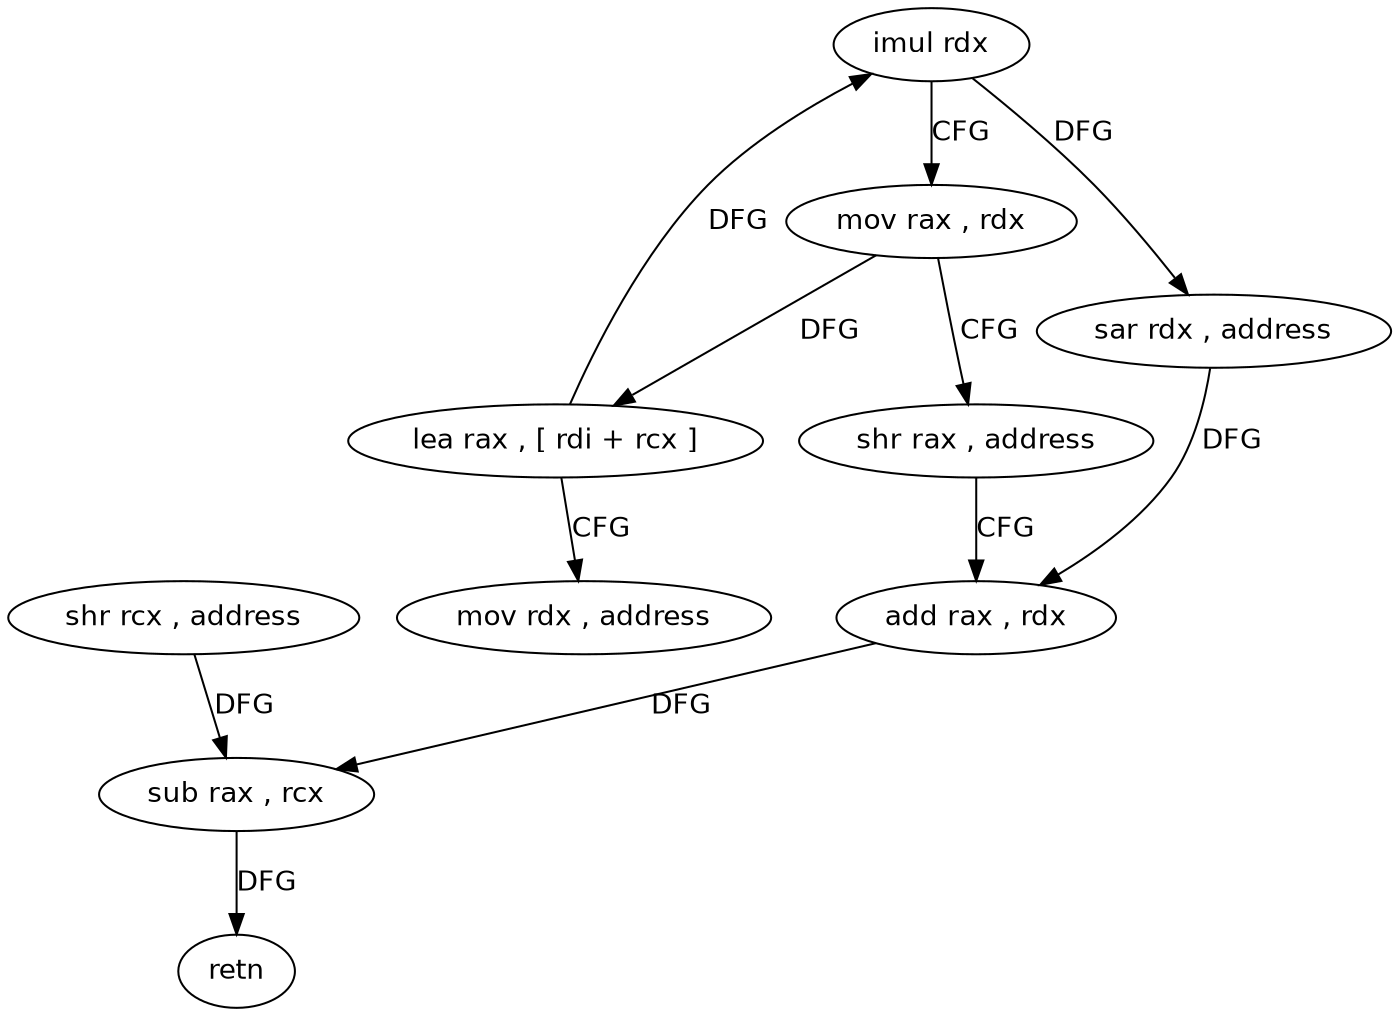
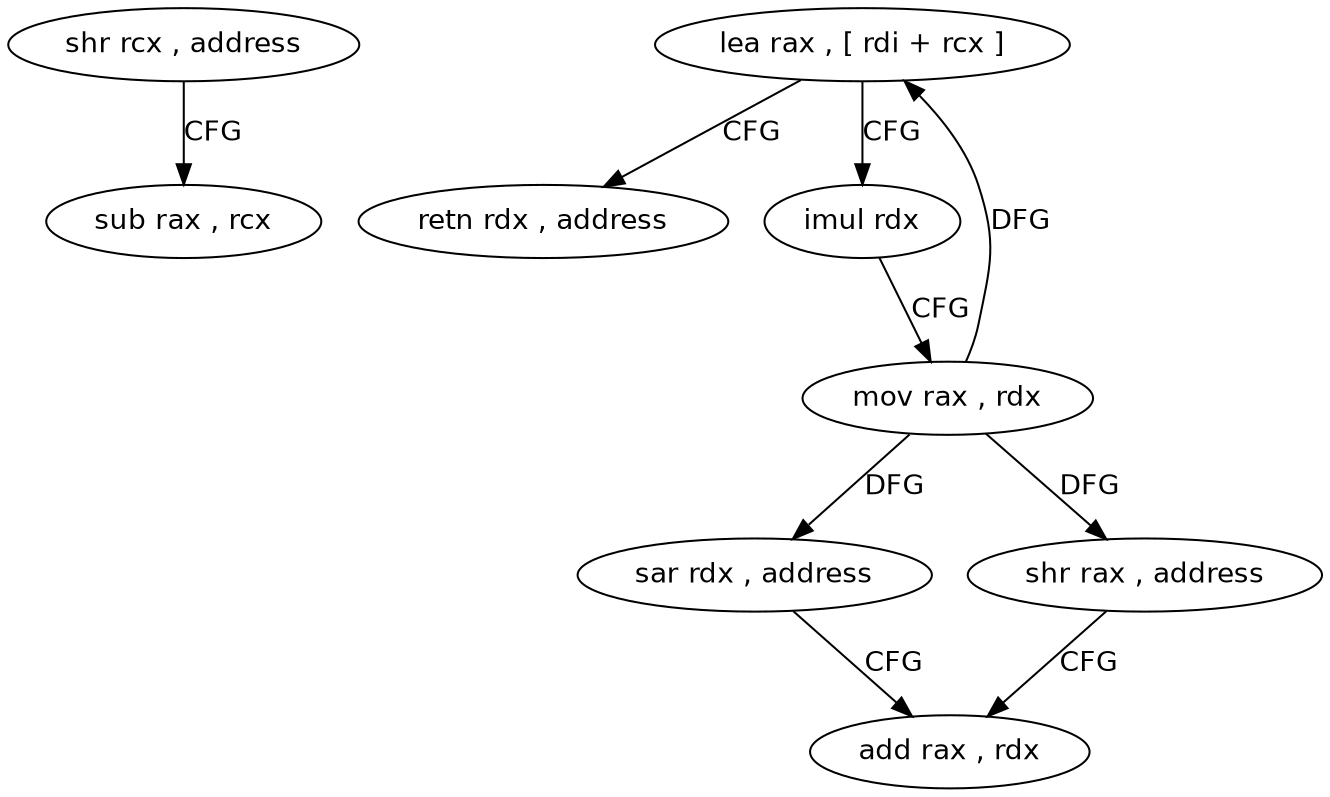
  digraph {
    fontname="DejaVu Sans"
    node [fontname="DejaVu Sans"]
    edge [fontname="DejaVu Sans"]
    n1 [label="shr rcx , address"]
    n2 [label="sub rax , rcx"]
    n3 [label="lea rax , [ rdi + rcx ]"]
-   n4 [label="mov rdx , address"]
+   n4 [label="retn rdx , address"]
    n5 [label="imul rdx"]
-   n6 [label=retn]
    n7 [label="mov rax , rdx"]
    n8 [label="sar rdx , address"]
    n9 [label="shr rax , address"]
    n10 [label="add rax , rdx"]
-   n1 -> n2 [label=DFG]
-   n2 -> n6 [label=DFG]
+   n1 -> n2 [label=CFG]
    n3 -> n4 [label=CFG]
-   n3 -> n5 [label=DFG]
+   n3 -> n5 [label=CFG]
    n5 -> n7 [label=CFG]
-   n5 -> n8 [label=DFG]
+   n7 -> n8 [label=DFG]
    n7 -> n3 [label=DFG]
-   n7 -> n9 [label=CFG]
-   n8 -> n10 [label=DFG]
+   n7 -> n9 [label=DFG]
+   n8 -> n10 [label=CFG]
    n9 -> n10 [label=CFG]
-   n10 -> n2 [label=DFG]
  }
